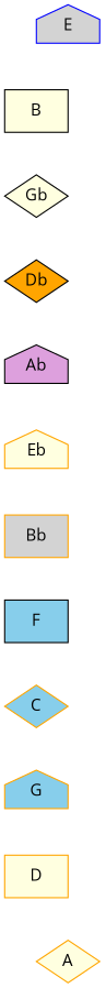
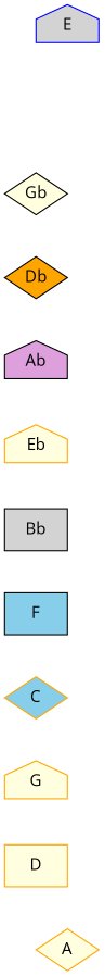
  graph {
    fontname="Open Sans"
    mindist=.1
    node [fillcolor=lightyellow fontname="Open Sans" margin=0 shape=house style=filled]
    edge [fontname="Open Sans" style=invis]
    E [color=blue fillcolor=lightgrey]
-   B [shape=box]
    Gb [shape=diamond]
    Db [fillcolor=orange shape=diamond]
    Ab [fillcolor=plum]
    Eb [color=orange]
-   Bb [fillcolor=lightgrey shape=box color=orange]
+   Bb [fillcolor=lightgrey shape=box]
    F [color=black fillcolor=skyblue shape=box]
    C [color=orange fillcolor=skyblue shape=diamond]
-   G [color=orange fillcolor=skyblue]
+   G [color=orange]
    D [color=orange shape=box]
    A [color=orange shape=diamond]
    subgraph sub_1 {
      E
-     B
      Gb
      Db
      Ab
      Eb
      Bb
      F
      C
      G
      D
      A
    }
-   E -- B
-   B -- Gb
    Gb -- Db
    Db -- Ab
    Ab -- Eb
    Eb -- Bb
    Bb -- F
    F -- C
    C -- G
    G -- D
    D -- A
    A -- E
  }
